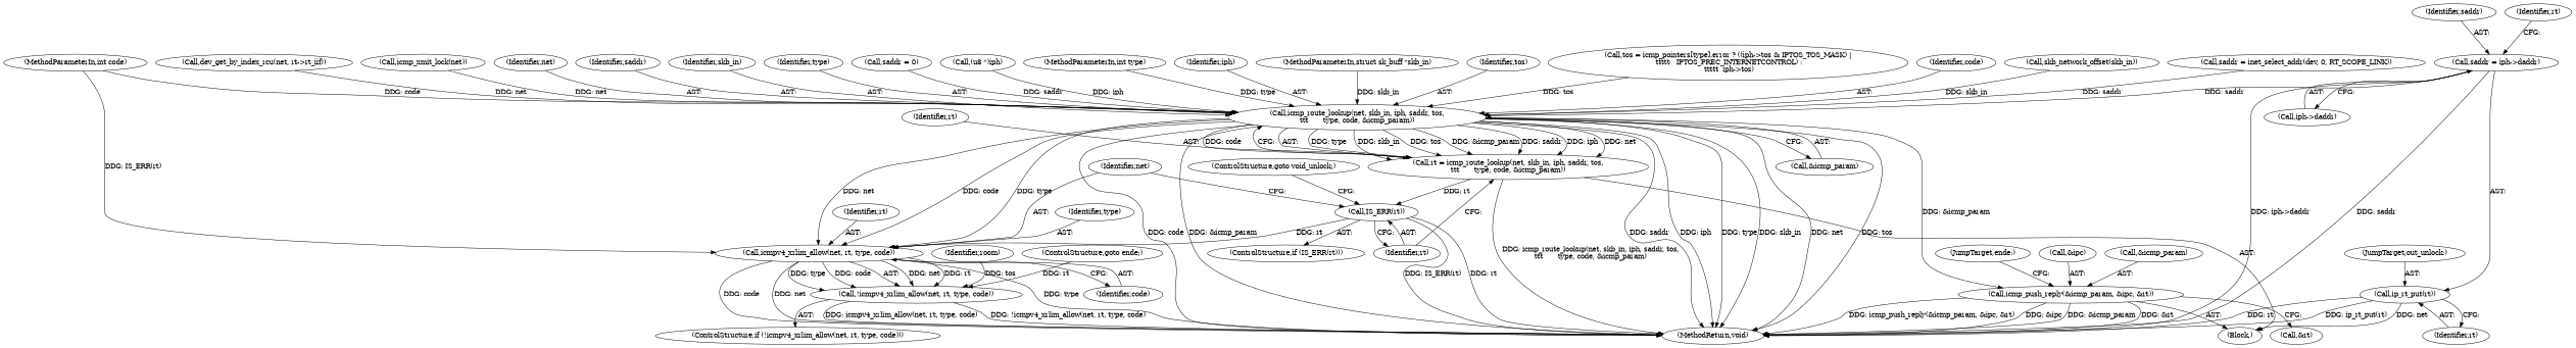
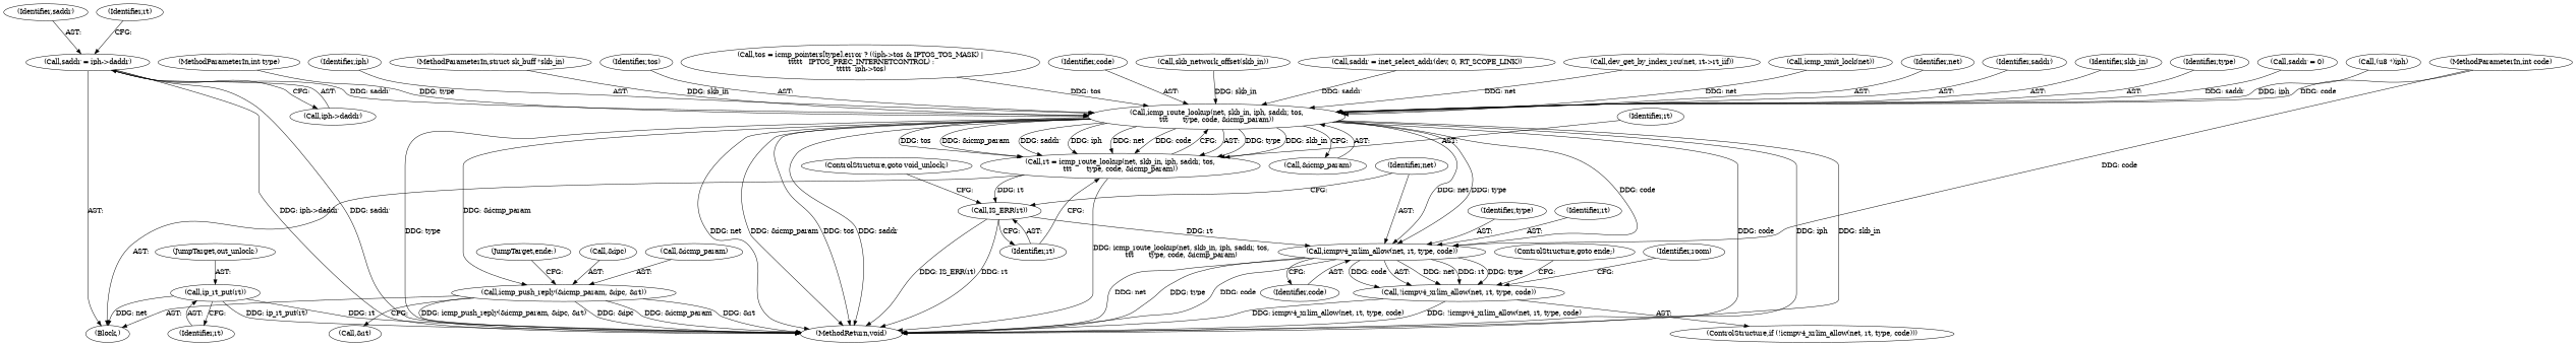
  digraph {
    n1 [label="(Call,saddr = iph->daddr)"]
    n2 [label="(Call,icmp_route_lookup(net, skb_in, iph, saddr, tos,\n\t\t\t       type, code, &icmp_param))"]
    n3 [label="(Block,)"]
    n4 [label="(Call,iph->daddr)"]
    n5 [label="(MethodReturn,void)"]
    n6 [label="(Call,rt = icmp_route_lookup(net, skb_in, iph, saddr, tos,\n\t\t\t       type, code, &icmp_param))"]
    n7 [label="(Call,icmpv4_xrlim_allow(net, rt, type, code))"]
    n8 [label="(Call,icmp_push_reply(&icmp_param, &ipc, &rt))"]
    n9 [label="(Call,&icmp_param)"]
    n10 [label="(Call,IS_ERR(rt))"]
    n11 [label="(Call,!icmpv4_xrlim_allow(net, rt, type, code))"]
    n12 [label="(Identifier,code)"]
    n13 [label="(Call,&rt)"]
-   n14 [label="(ControlStructure,if (IS_ERR(rt)))"]
    n15 [label="(Identifier,rt)"]
    n16 [label="(ControlStructure,if (!icmpv4_xrlim_allow(net, rt, type, code)))"]
    n17 [label="(Call,ip_rt_put(rt))"]
    n18 [label="(Identifier,rt)"]
    n19 [label="(Call,&ipc)"]
    n20 [label="(Call,saddr = 0)"]
    n21 [label="(Identifier,rt)"]
    n22 [label="(Call,(u8 *)iph)"]
    n23 [label="(MethodParameterIn,int code)"]
    n24 [label="(Call,&icmp_param)"]
    n25 [label="(Identifier,saddr)"]
    n26 [label="(MethodParameterIn,int type)"]
    n27 [label="(Identifier,type)"]
    n28 [label="(Identifier,rt)"]
    n29 [label="(Identifier,rt)"]
    n30 [label="(ControlStructure,goto ende;)"]
    n31 [label="(Identifier,iph)"]
    n32 [label="(MethodParameterIn,struct sk_buff *skb_in)"]
    n33 [label="(Identifier,tos)"]
    n34 [label="(Call,tos = icmp_pointers[type].error ? ((iph->tos & IPTOS_TOS_MASK) |\n \t\t\t\t\t   IPTOS_PREC_INTERNETCONTROL) :\n \t\t\t\t\t  iph->tos)"]
    n35 [label="(Identifier,code)"]
    n36 [label="(Call,skb_network_offset(skb_in))"]
    n37 [label="(Call,saddr = inet_select_addr(dev, 0, RT_SCOPE_LINK))"]
    n38 [label="(Call,dev_get_by_index_rcu(net, rt->rt_iif))"]
    n39 [label="(JumpTarget,out_unlock:)"]
    n40 [label="(JumpTarget,ende:)"]
    n41 [label="(Call,icmp_xmit_lock(net))"]
    n42 [label="(Identifier,net)"]
    n43 [label="(Identifier,room)"]
    n44 [label="(Identifier,saddr)"]
    n45 [label="(Identifier,skb_in)"]
    n46 [label="(ControlStructure,goto void_unlock;)"]
    n47 [label="(Identifier,type)"]
    n48 [label="(Identifier,net)"]
    n1 -> n2 [label="DDG: saddr"]
-   n1 -> n17 [label="AST: "]
+   n1 -> n3 [label="AST: "]
    n1 -> n4 [label="CFG: "]
    n1 -> n5 [label="DDG: iph->daddr"]
    n1 -> n5 [label="DDG: saddr"]
    n2 -> n5 [label="DDG: type"]
    n2 -> n5 [label="DDG: net"]
    n2 -> n5 [label="DDG: tos"]
    n2 -> n5 [label="DDG: saddr"]
    n2 -> n5 [label="DDG: code"]
    n2 -> n5 [label="DDG: &icmp_param"]
    n2 -> n5 [label="DDG: iph"]
    n2 -> n5 [label="DDG: skb_in"]
    n2 -> n6 [label="AST: "]
    n2 -> n6 [label="DDG: type"]
    n2 -> n6 [label="DDG: skb_in"]
    n2 -> n6 [label="DDG: tos"]
    n2 -> n6 [label="DDG: &icmp_param"]
    n2 -> n6 [label="DDG: saddr"]
    n2 -> n6 [label="DDG: iph"]
    n2 -> n6 [label="DDG: net"]
    n2 -> n6 [label="DDG: code"]
    n2 -> n7 [label="DDG: net"]
    n2 -> n7 [label="DDG: type"]
    n2 -> n7 [label="DDG: code"]
    n2 -> n8 [label="DDG: &icmp_param"]
    n2 -> n9 [label="CFG: "]
    n4 -> n1 [label="AST: "]
    n6 -> n2 [label="CFG: "]
    n6 -> n3 [label="AST: "]
    n6 -> n5 [label="DDG: icmp_route_lookup(net, skb_in, iph, saddr, tos,\n\t\t\t       type, code, &icmp_param)"]
    n6 -> n10 [label="DDG: rt"]
    n7 -> n5 [label="DDG: type"]
    n7 -> n5 [label="DDG: code"]
    n7 -> n5 [label="DDG: net"]
    n7 -> n11 [label="AST: "]
    n7 -> n11 [label="DDG: net"]
    n7 -> n11 [label="DDG: rt"]
    n7 -> n11 [label="DDG: type"]
    n7 -> n11 [label="DDG: code"]
    n7 -> n12 [label="CFG: "]
    n8 -> n3 [label="AST: "]
    n8 -> n5 [label="DDG: icmp_push_reply(&icmp_param, &ipc, &rt)"]
    n8 -> n5 [label="DDG: &ipc"]
    n8 -> n5 [label="DDG: &icmp_param"]
    n8 -> n5 [label="DDG: &rt"]
    n8 -> n13 [label="CFG: "]
    n9 -> n2 [label="AST: "]
    n10 -> n5 [label="DDG: IS_ERR(rt)"]
    n10 -> n5 [label="DDG: rt"]
    n10 -> n7 [label="DDG: rt"]
-   n10 -> n14 [label="AST: "]
    n10 -> n15 [label="CFG: "]
    n11 -> n5 [label="DDG: !icmpv4_xrlim_allow(net, rt, type, code)"]
    n11 -> n5 [label="DDG: icmpv4_xrlim_allow(net, rt, type, code)"]
    n11 -> n16 [label="AST: "]
    n12 -> n7 [label="AST: "]
    n15 -> n6 [label="CFG: "]
    n15 -> n10 [label="AST: "]
    n17 -> n3 [label="DDG: net"]
    n17 -> n5 [label="DDG: ip_rt_put(rt)"]
    n17 -> n5 [label="DDG: rt"]
    n17 -> n18 [label="CFG: "]
    n18 -> n17 [label="AST: "]
    n19 -> n8 [label="AST: "]
    n20 -> n2 [label="DDG: saddr"]
    n21 -> n6 [label="AST: "]
    n22 -> n2 [label="DDG: iph"]
    n23 -> n2 [label="DDG: code"]
-   n23 -> n7 [label="DDG: IS_ERR(rt)"]
+   n23 -> n7 [label="DDG: code"]
    n24 -> n8 [label="AST: "]
    n25 -> n1 [label="AST: "]
    n26 -> n2 [label="DDG: type"]
    n27 -> n7 [label="AST: "]
    n28 -> n7 [label="AST: "]
    n29 -> n1 [label="CFG: "]
-   n30 -> n11 [label="DDG: rt"]
+   n30 -> n11 [label="CFG: "]
    n31 -> n2 [label="AST: "]
    n32 -> n2 [label="DDG: skb_in"]
    n33 -> n2 [label="AST: "]
    n34 -> n2 [label="DDG: tos"]
    n35 -> n2 [label="AST: "]
    n36 -> n2 [label="DDG: skb_in"]
    n37 -> n2 [label="DDG: saddr"]
    n38 -> n2 [label="DDG: net"]
    n39 -> n17 [label="AST: "]
    n40 -> n8 [label="CFG: "]
    n41 -> n2 [label="DDG: net"]
    n42 -> n2 [label="AST: "]
-   n43 -> n11 [label="DDG: tos"]
+   n43 -> n11 [label="CFG: "]
    n44 -> n2 [label="AST: "]
    n45 -> n2 [label="AST: "]
    n46 -> n10 [label="CFG: "]
    n47 -> n2 [label="AST: "]
    n48 -> n7 [label="AST: "]
    n48 -> n10 [label="CFG: "]
  }
